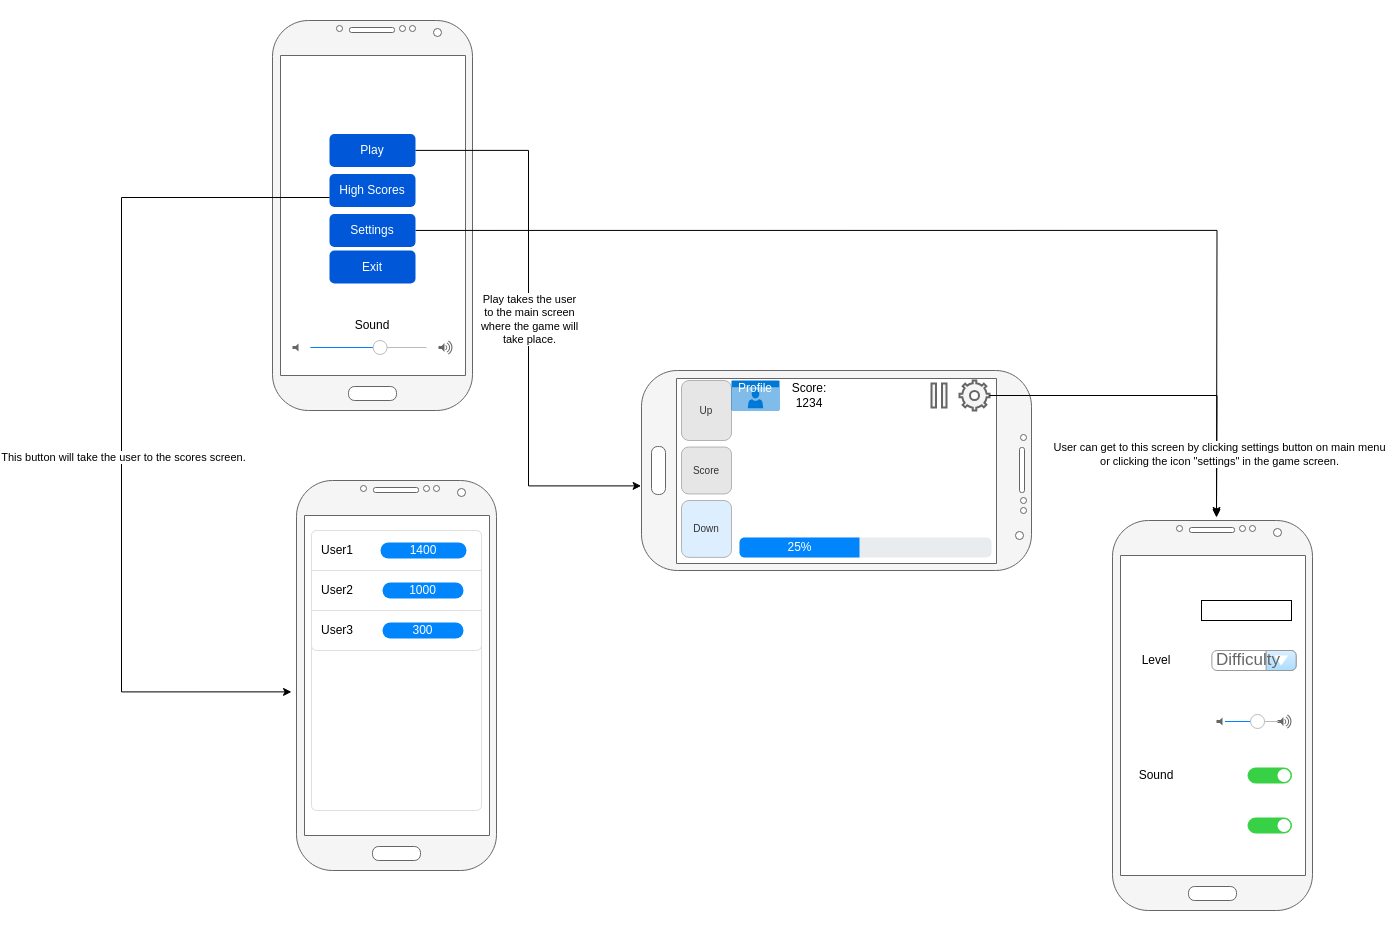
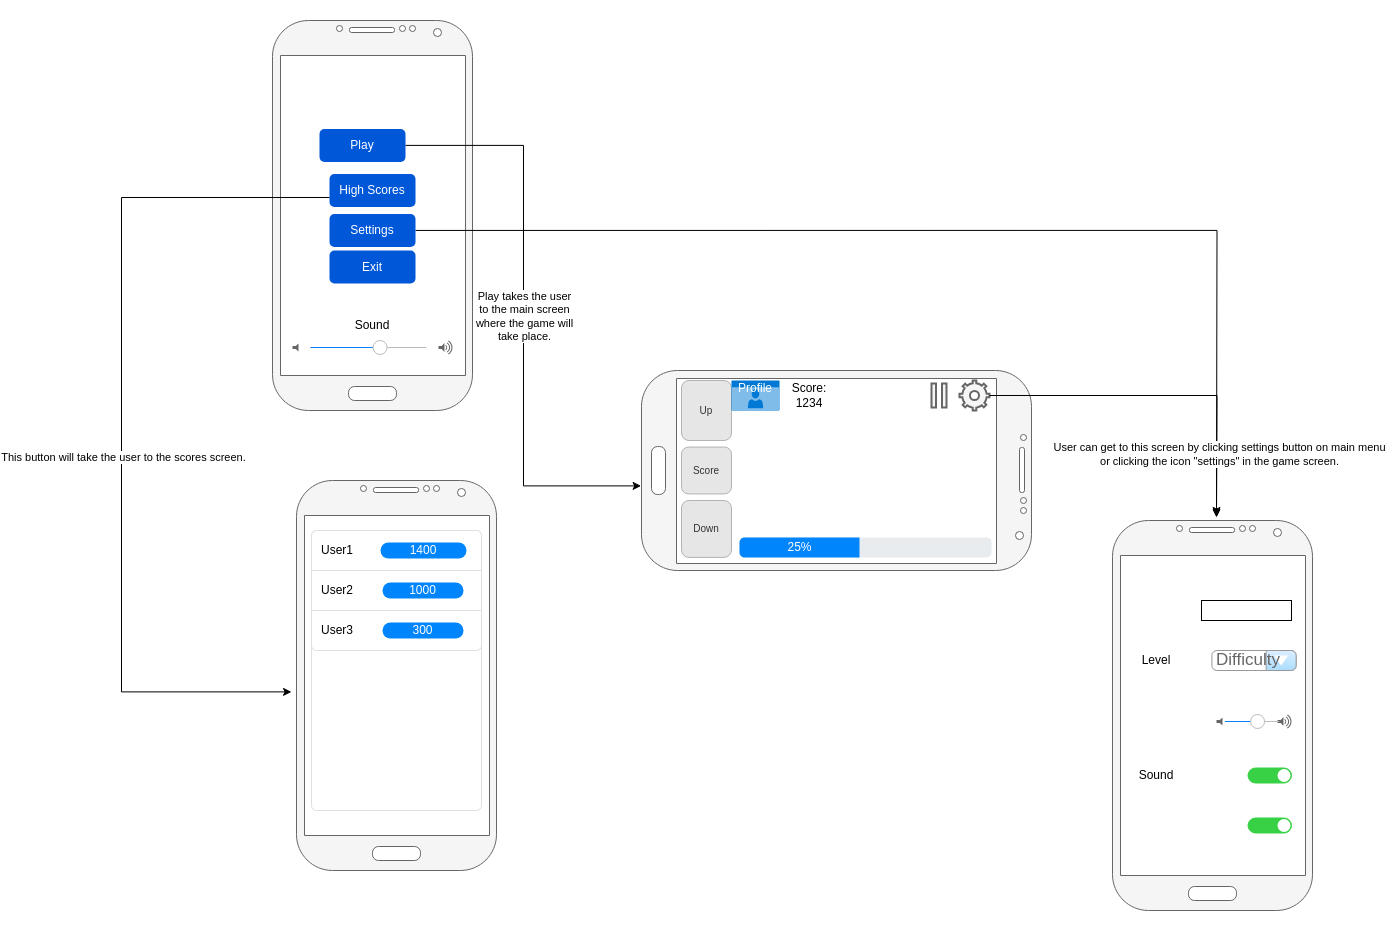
  <mxCell id="0" />
  <mxCell id="1" parent="0" />
  <mxCell id="2" value="" style="verticalLabelPosition=bottom;verticalAlign=top;html=1;shadow=0;dashed=0;strokeWidth=1;shape=mxgraph.android.phone2;strokeColor=#666666;fillColor=#f5f5f5;fontColor=#333333;" parent="1" vertex="1"><mxGeometry x="1011" y="520" width="200" height="390" as="geometry" /></mxCell>
  <mxCell id="3" value="" style="verticalLabelPosition=bottom;verticalAlign=top;html=1;shadow=0;dashed=0;strokeWidth=1;shape=mxgraph.android.phone2;strokeColor=#666666;fillColor=#f5f5f5;fontColor=#333333;fillStyle=auto;gradientColor=none;" vertex="1" parent="1"><mxGeometry x="171" y="20" width="200" height="390" as="geometry" /></mxCell>
  <mxCell id="4" value="" style="verticalLabelPosition=bottom;verticalAlign=top;html=1;shadow=0;dashed=0;strokeWidth=1;shape=mxgraph.android.phone2;strokeColor=#666666;direction=south;fillColor=#f5f5f5;fontColor=#333333;" vertex="1" parent="1"><mxGeometry x="540" y="370" width="390" height="200" as="geometry" /></mxCell>
- <mxCell id="5" value="Play" style="rounded=1;fillColor=#0057D8;align=center;strokeColor=none;html=1;whiteSpace=wrap;fontColor=#ffffff;fontSize=12;sketch=0;" vertex="1" parent="1"><mxGeometry x="228" y="133.44" width="86" height="33" as="geometry" /></mxCell>
+ <mxCell id="5" value="Play" style="rounded=1;fillColor=#0057D8;align=center;strokeColor=none;html=1;whiteSpace=wrap;fontColor=#ffffff;fontSize=12;sketch=0;" vertex="1" parent="1"><mxGeometry x="218" y="128.44" width="86" height="33" as="geometry" /></mxCell>
  <mxCell id="6" style="edgeStyle=orthogonalEdgeStyle;rounded=0;orthogonalLoop=1;jettySize=auto;html=1;entryX=0.625;entryY=-0.008;entryDx=0;entryDy=0;entryPerimeter=0;exitX=1;exitY=0.5;exitDx=0;exitDy=0;" edge="1" parent="1" source="39"><mxGeometry relative="1" as="geometry"><mxPoint x="1115" y="517" as="targetPoint" /></mxGeometry></mxCell>
  <mxCell id="7" value="High Scores" style="rounded=1;fillColor=#0057D8;align=center;strokeColor=none;html=1;whiteSpace=wrap;fontColor=#ffffff;fontSize=12;sketch=0;" vertex="1" parent="1"><mxGeometry x="228" y="173.44" width="86" height="33" as="geometry" /></mxCell>
  <mxCell id="8" value="Exit" style="rounded=1;fillColor=#0057D8;align=center;strokeColor=none;html=1;whiteSpace=wrap;fontColor=#ffffff;fontSize=12;sketch=0;" vertex="1" parent="1"><mxGeometry x="228" y="250" width="86" height="33" as="geometry" /></mxCell>
  <mxCell id="9" value="" style="shape=image;html=1;verticalAlign=top;verticalLabelPosition=bottom;labelBackgroundColor=#ffffff;imageAspect=0;aspect=fixed;image=https://cdn1.iconfinder.com/data/icons/space-and-ships-1/512/Prancheta_14-128.png;rotation=90;" vertex="1" parent="1"><mxGeometry x="620" y="431" width="78" height="78" as="geometry" /></mxCell>
  <mxCell id="10" value="" style="shape=image;html=1;verticalAlign=top;verticalLabelPosition=bottom;labelBackgroundColor=#ffffff;imageAspect=0;aspect=fixed;image=https://cdn1.iconfinder.com/data/icons/space-and-ships-1/512/Prancheta_19-128.png;rotation=-90;" vertex="1" parent="1"><mxGeometry x="760" y="406" width="128" height="128" as="geometry" /></mxCell>
  <mxCell id="11" value="Up" style="rounded=1;html=1;shadow=0;dashed=0;whiteSpace=wrap;fontSize=10;fillColor=#E6E6E6;align=center;strokeColor=#B3B3B3;fontColor=#333333;" vertex="1" parent="1"><mxGeometry x="580" y="380" width="50" height="60" as="geometry" /></mxCell>
- <mxCell id="12" value="Down" style="rounded=1;html=1;shadow=0;dashed=0;whiteSpace=wrap;fontSize=10;fillColor=#ddeeff;align=center;strokeColor=#B3B3B3;fontColor=#333333;" vertex="1" parent="1"><mxGeometry x="580" y="500" width="50" height="56.88" as="geometry" /></mxCell>
+ <mxCell id="12" value="Down" style="rounded=1;html=1;shadow=0;dashed=0;whiteSpace=wrap;fontSize=10;fillColor=#E6E6E6;align=center;strokeColor=#B3B3B3;fontColor=#333333;" vertex="1" parent="1"><mxGeometry x="580" y="500" width="50" height="56.88" as="geometry" /></mxCell>
  <mxCell id="13" value="Score" style="rounded=1;html=1;shadow=0;dashed=0;whiteSpace=wrap;fontSize=10;fillColor=#E6E6E6;align=center;strokeColor=#B3B3B3;fontColor=#333333;" vertex="1" parent="1"><mxGeometry x="580" y="446.56" width="50" height="46.88" as="geometry" /></mxCell>
  <mxCell id="14" value="" style="html=1;verticalLabelPosition=bottom;align=center;labelBackgroundColor=#ffffff;verticalAlign=top;strokeWidth=2;strokeColor=#666666;shadow=0;dashed=0;shape=mxgraph.ios7.icons.settings;fillColor=#f5f5f5;fontColor=#333333;" vertex="1" parent="1"><mxGeometry x="858" y="380" width="30" height="30" as="geometry" /></mxCell>
  <mxCell id="15" value="" style="html=1;verticalLabelPosition=bottom;align=center;labelBackgroundColor=#ffffff;verticalAlign=top;strokeWidth=2;strokeColor=#666666;shadow=0;dashed=0;shape=mxgraph.ios7.icons.pause;pointerEvents=1;fillColor=#f5f5f5;fontColor=#333333;" vertex="1" parent="1"><mxGeometry x="830" y="383" width="15" height="24" as="geometry" /></mxCell>
  <mxCell id="16" value="" style="shape=rect;strokeColor=none;fillColor=none;labelPosition=center;verticalLabelPosition=bottom;align=center;verticalAlign=top;" vertex="1" parent="1"><mxGeometry x="191" y="340" width="160" height="14" as="geometry" /></mxCell>
  <mxCell id="17" value="" style="shape=mxgraph.ios7.misc.volume_down;fillColor=#666666;strokeColor=none;html=1;" vertex="1" parent="16"><mxGeometry y="0.5" width="6" height="8" relative="1" as="geometry"><mxPoint y="-4" as="offset" /></mxGeometry></mxCell>
  <mxCell id="18" value="" style="shape=mxgraph.ios7.misc.volume_up;fillColor=#666666;strokeColor=none;html=1;" vertex="1" parent="16"><mxGeometry x="1" y="0.5" width="14" height="14" relative="1" as="geometry"><mxPoint x="-14" y="-7" as="offset" /></mxGeometry></mxCell>
  <mxCell id="19" value="" style="html=1;strokeWidth=1;shadow=0;dashed=0;shape=mxgraph.ios7ui.slider;barPos=60;strokeColor=#0680FF;opacity=100;fillColor=#FFFFFF;handleSize=14;labelPosition=center;verticalLabelPosition=bottom;align=center;verticalAlign=top;" vertex="1" parent="16"><mxGeometry x="18" width="116" height="14" as="geometry" /></mxCell>
  <mxCell id="20" value="Sound" style="text;html=1;strokeColor=none;fillColor=none;align=center;verticalAlign=middle;whiteSpace=wrap;rounded=0;" vertex="1" parent="1"><mxGeometry x="241" y="310" width="60" height="30" as="geometry" /></mxCell>
  <mxCell id="21" style="edgeStyle=orthogonalEdgeStyle;rounded=0;orthogonalLoop=1;jettySize=auto;html=1;entryX=0.577;entryY=1.001;entryDx=0;entryDy=0;entryPerimeter=0;" edge="1" parent="1" source="5" target="4"><mxGeometry relative="1" as="geometry" /></mxCell>
  <mxCell id="22" value="Play takes the user&lt;br&gt;to the main screen&lt;br&gt;where the game will&lt;br&gt;take place." style="edgeLabel;html=1;align=center;verticalAlign=middle;resizable=0;points=[];" vertex="1" connectable="0" parent="21"><mxGeometry x="0.005" relative="1" as="geometry"><mxPoint as="offset" /></mxGeometry></mxCell>
  <mxCell id="23" style="edgeStyle=orthogonalEdgeStyle;rounded=0;orthogonalLoop=1;jettySize=auto;html=1;entryX=0.625;entryY=-0.012;entryDx=0;entryDy=0;entryPerimeter=0;" edge="1" parent="1" source="14"><mxGeometry relative="1" as="geometry"><mxPoint x="1115" y="515" as="targetPoint" /></mxGeometry></mxCell>
  <mxCell id="24" value="User can get to this screen by clicking settings button on main menu&lt;br&gt;or clicking the icon &quot;settings&quot; in the game screen." style="edgeLabel;html=1;align=center;verticalAlign=middle;resizable=0;points=[];" vertex="1" connectable="0" parent="23"><mxGeometry x="0.647" y="2" relative="1" as="geometry"><mxPoint as="offset" /></mxGeometry></mxCell>
  <mxCell id="25" value="Profile" style="html=1;whiteSpace=wrap;strokeColor=none;fillColor=#0079D6;labelPosition=center;verticalLabelPosition=middle;verticalAlign=top;align=center;fontSize=12;outlineConnect=0;spacingTop=-6;fontColor=#FFFFFF;sketch=0;shape=mxgraph.sitemap.profile;" vertex="1" parent="1"><mxGeometry x="630" y="380" width="48" height="30" as="geometry" /></mxCell>
  <mxCell id="26" value="" style="html=1;shadow=0;dashed=0;shape=mxgraph.bootstrap.rrect;rSize=5;fillColor=#E9ECEF;strokeColor=none;" vertex="1" parent="1"><mxGeometry x="638" y="536.88" width="252" height="20" as="geometry" /></mxCell>
  <mxCell id="27" value="25%" style="html=1;shadow=0;dashed=0;shape=mxgraph.bootstrap.leftButton;rSize=5;fillColor=#0085FC;strokeColor=none;fontColor=#ffffff;resizeHeight=1;" vertex="1" parent="26"><mxGeometry width="120" height="20" relative="1" as="geometry" /></mxCell>
  <mxCell id="28" value="Score: 1234" style="text;html=1;strokeColor=none;fillColor=none;align=center;verticalAlign=middle;whiteSpace=wrap;rounded=0;" vertex="1" parent="1"><mxGeometry x="678" y="380" width="60" height="30" as="geometry" /></mxCell>
  <mxCell id="29" value="" style="shape=rect;strokeColor=none;fillColor=none;labelPosition=center;verticalLabelPosition=bottom;align=center;verticalAlign=top;" vertex="1" parent="1"><mxGeometry x="1115" y="714" width="75" height="14" as="geometry" /></mxCell>
  <mxCell id="30" value="" style="shape=mxgraph.ios7.misc.volume_down;fillColor=#666666;strokeColor=none;html=1;" vertex="1" parent="29"><mxGeometry y="0.5" width="6" height="8" relative="1" as="geometry"><mxPoint y="-4" as="offset" /></mxGeometry></mxCell>
  <mxCell id="31" value="" style="shape=mxgraph.ios7.misc.volume_up;fillColor=#666666;strokeColor=none;html=1;" vertex="1" parent="29"><mxGeometry x="1" y="0.5" width="14" height="14" relative="1" as="geometry"><mxPoint x="-14" y="-7" as="offset" /></mxGeometry></mxCell>
  <mxCell id="32" value="" style="html=1;strokeWidth=1;shadow=0;dashed=0;shape=mxgraph.ios7ui.slider;barPos=60;strokeColor=#0680FF;opacity=100;fillColor=#FFFFFF;handleSize=14;labelPosition=center;verticalLabelPosition=bottom;align=center;verticalAlign=top;" vertex="1" parent="29"><mxGeometry x="8.438" width="54.375" height="14" as="geometry" /></mxCell>
  <mxCell id="33" value="" style="html=1;verticalLabelPosition=bottom;labelBackgroundColor=#ffffff;verticalAlign=top;shadow=0;dashed=0;strokeWidth=1;shape=mxgraph.ios7ui.onOffButton;buttonState=on;strokeColor=#38D145;strokeColor2=#aaaaaa;fillColor=#38D145;fillColor2=#ffffff;" vertex="1" parent="1"><mxGeometry x="1146.5" y="767.5" width="43.5" height="15" as="geometry" /></mxCell>
  <mxCell id="34" value="Sound" style="text;html=1;strokeColor=none;fillColor=none;align=center;verticalAlign=middle;whiteSpace=wrap;rounded=0;" vertex="1" parent="1"><mxGeometry x="1025" y="760" width="60" height="30" as="geometry" /></mxCell>
  <mxCell id="35" value="" style="html=1;verticalLabelPosition=bottom;labelBackgroundColor=#ffffff;verticalAlign=top;shadow=0;dashed=0;strokeWidth=1;shape=mxgraph.ios7ui.onOffButton;buttonState=on;strokeColor=#38D145;strokeColor2=#aaaaaa;fillColor=#38D145;fillColor2=#ffffff;" vertex="1" parent="1"><mxGeometry x="1146.5" y="817.5" width="43.5" height="15" as="geometry" /></mxCell>
  <mxCell id="36" value="Difficulty" style="strokeWidth=1;shadow=0;dashed=0;align=center;html=1;shape=mxgraph.mockup.forms.comboBox;strokeColor=#999999;fillColor=#ddeeff;align=left;fillColor2=#aaddff;mainText=;fontColor=#666666;fontSize=17;spacingLeft=3;" vertex="1" parent="1"><mxGeometry x="1110.38" y="650" width="84.25" height="20" as="geometry" /></mxCell>
  <mxCell id="37" value="Level" style="text;html=1;strokeColor=none;fillColor=none;align=center;verticalAlign=middle;whiteSpace=wrap;rounded=0;" vertex="1" parent="1"><mxGeometry x="1025" y="645" width="60" height="30" as="geometry" /></mxCell>
  <mxCell id="38" value="" style="rounded=0;whiteSpace=wrap;html=1;" vertex="1" parent="1"><mxGeometry x="1100" y="600" width="90" height="20" as="geometry" /></mxCell>
  <mxCell id="39" value="Settings" style="rounded=1;fillColor=#0057D8;align=center;strokeColor=none;html=1;whiteSpace=wrap;fontColor=#ffffff;fontSize=12;sketch=0;" vertex="1" parent="1"><mxGeometry x="228" y="213.44" width="86" height="33" as="geometry" /></mxCell>
  <mxCell id="40" value="" style="verticalLabelPosition=bottom;verticalAlign=top;html=1;shadow=0;dashed=0;strokeWidth=1;shape=mxgraph.android.phone2;strokeColor=#666666;fillColor=#f5f5f5;fontColor=#333333;fillStyle=auto;gradientColor=none;" vertex="1" parent="1"><mxGeometry x="195" y="480" width="200" height="390" as="geometry" /></mxCell>
  <mxCell id="41" style="edgeStyle=orthogonalEdgeStyle;rounded=0;orthogonalLoop=1;jettySize=auto;html=1;entryX=-0.025;entryY=0.542;entryDx=0;entryDy=0;entryPerimeter=0;" edge="1" parent="1" source="7" target="40"><mxGeometry relative="1" as="geometry"><Array as="points"><mxPoint x="20" y="197" /><mxPoint x="20" y="691" /></Array></mxGeometry></mxCell>
  <mxCell id="42" value="This button will take the user to the scores screen." style="edgeLabel;html=1;align=center;verticalAlign=middle;resizable=0;points=[];" vertex="1" connectable="0" parent="41"><mxGeometry x="0.071" y="1" relative="1" as="geometry"><mxPoint as="offset" /></mxGeometry></mxCell>
  <mxCell id="43" value="" style="html=1;shadow=0;dashed=0;shape=mxgraph.bootstrap.rrect;rSize=5;strokeColor=#DFDFDF;html=1;whiteSpace=wrap;fillColor=#FFFFFF;fontColor=#000000;" vertex="1" parent="1"><mxGeometry x="210" y="530" width="170" height="280" as="geometry" /></mxCell>
  <mxCell id="44" value="User1" style="strokeColor=inherit;fillColor=inherit;gradientColor=inherit;fontColor=inherit;html=1;shadow=0;dashed=0;shape=mxgraph.bootstrap.topButton;rSize=5;perimeter=none;whiteSpace=wrap;resizeWidth=1;align=left;spacing=10;" vertex="1" parent="43"><mxGeometry width="170" height="40" relative="1" as="geometry" /></mxCell>
  <mxCell id="45" value="1400" style="strokeColor=inherit;fillColor=inherit;gradientColor=inherit;fontColor=inherit;html=1;shadow=0;dashed=0;shape=mxgraph.bootstrap.rrect;rSize=8;fillColor=#0085FC;strokeColor=none;fontColor=#ffffff;whiteSpace=wrap;" vertex="1" parent="44"><mxGeometry x="1" y="0.5" width="86" height="16" relative="1" as="geometry"><mxPoint x="-101" y="-8" as="offset" /></mxGeometry></mxCell>
  <mxCell id="46" value="User2" style="strokeColor=inherit;fillColor=inherit;gradientColor=inherit;fontColor=inherit;html=1;shadow=0;dashed=0;perimeter=none;whiteSpace=wrap;resizeWidth=1;align=left;spacing=10;" vertex="1" parent="43"><mxGeometry width="170" height="40" relative="1" as="geometry"><mxPoint y="40" as="offset" /></mxGeometry></mxCell>
  <mxCell id="47" value="1000" style="strokeColor=inherit;fillColor=inherit;gradientColor=inherit;fontColor=inherit;html=1;shadow=0;dashed=0;shape=mxgraph.bootstrap.rrect;rSize=8;fillColor=#0085FC;strokeColor=none;fontColor=#ffffff;whiteSpace=wrap;" vertex="1" parent="46"><mxGeometry x="1" y="0.5" width="81" height="16" relative="1" as="geometry"><mxPoint x="-99" y="-8" as="offset" /></mxGeometry></mxCell>
  <mxCell id="48" value="User3" style="strokeColor=inherit;fillColor=inherit;gradientColor=inherit;fontColor=inherit;html=1;shadow=0;dashed=0;shape=mxgraph.bootstrap.bottomButton;rSize=5;perimeter=none;whiteSpace=wrap;resizeWidth=1;resizeHeight=0;align=left;spacing=10;" vertex="1" parent="43"><mxGeometry y="1" width="170" height="40" relative="1" as="geometry"><mxPoint y="-200" as="offset" /></mxGeometry></mxCell>
  <mxCell id="49" value="300" style="strokeColor=inherit;fillColor=inherit;gradientColor=inherit;fontColor=inherit;html=1;shadow=0;dashed=0;shape=mxgraph.bootstrap.rrect;rSize=8;fillColor=#0085FC;strokeColor=none;fontColor=#ffffff;whiteSpace=wrap;" vertex="1" parent="48"><mxGeometry x="1" y="0.5" width="81" height="16" relative="1" as="geometry"><mxPoint x="-99" y="-8" as="offset" /></mxGeometry></mxCell>
